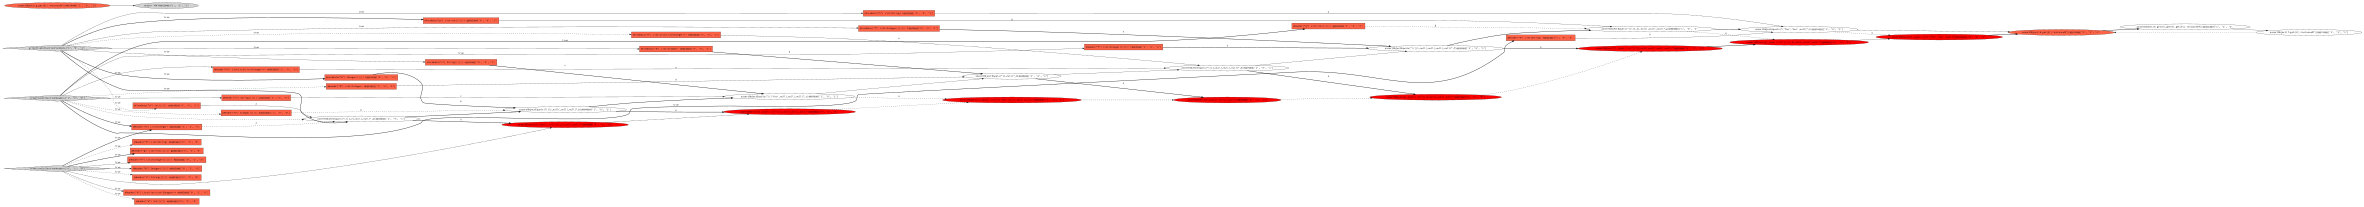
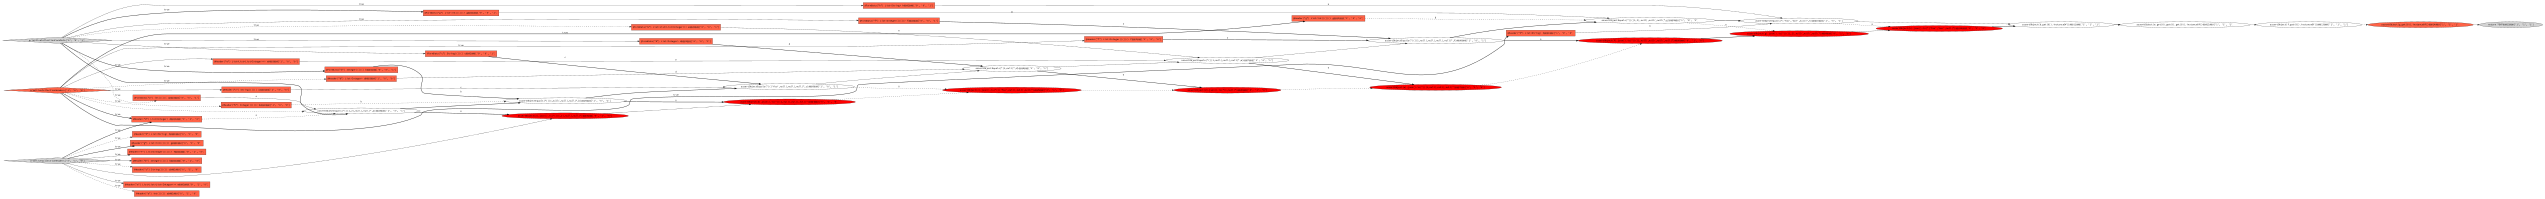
  digraph {
    fontname="Source Code Pro"
    rankdir=LR
    node [fillcolor=tomato fontname="Source Code Pro" shape=box style=filled]
    edge [fontname="Source Code Pro" style=solid]
    n1 [label="@Header(\"b\") Integer(((((( b@@@2@@@['1', '0', '0']"]
    n2 [fillcolor=white label="assertObjectEquals(\"(((1,null(,null(,null(\",b)@@@4@@@['1', '0', '1']" shape=ellipse]
    n3 [fillcolor=red label="assertObject(b).json().is(\"(((1,null(,null(,null(\")@@@4@@@['0', '1', '0']" shape=ellipse]
    n4 [fillcolor=white label="assertObjectEquals(\"((('foo',null(,null(,null(\",c)@@@5@@@['1', '0', '1']" shape=ellipse]
    n5 [label="@Header(\"e\") List<List<List<Integer>>> e@@@2@@@['0', '1', '0']"]
    n6 [label="@FormData(\"g\") List<int((((((> g@@@2@@@['0', '0', '1']"]
    n7 [fillcolor=white label="assertObjectEquals(\"((((1,2(,null(,null(,null(\",g)@@@9@@@['1', '0', '1']" shape=ellipse]
    n8 [fillcolor=white label="assertObjectEquals(\"('foo','bar',null(\",h)@@@10@@@['1', '0', '1']" shape=ellipse]
    n9 [fillcolor=red label="assertObject(g).json().is(\"((((1,2(,null(,null(,null(\")@@@9@@@['0', '1', '0']" shape=ellipse]
    n10 [fillcolor=red label="assertObject(e).json().is(\"(((1,null(,null(,null(\")@@@7@@@['0', '1', '0']" shape=ellipse]
    n11 [fillcolor=red label="assertObject(f).json().is(\"((((1,null(,null(,null(,null(\")@@@8@@@['0', '1', '0']" shape=ellipse]
    n12 [label="@Header(\"g\") List<int((((((> g@@@2@@@['1', '0', '0']"]
    n13 [fillcolor=white label="assertObject(e.get(0).get(0).get(0)).instanceOf()@@@12@@@['1', '1', '1']" shape=ellipse]
    n14 [fillcolor=white label="assertObject(f.get(0)).instanceOf()@@@13@@@['1', '1', '1']" shape=ellipse]
    n15 [label="assertObject(g.get(0)).instanceOf()@@@14@@@['1', '1', '1']" shape=ellipse]
    n16 [fillcolor=lightgray label="return \"OK\"@@@15@@@['1', '1', '1']" shape=ellipse]
    n17 [label="@Header(\"a\") int(((((( a@@@2@@@['0', '1', '0']"]
    n18 [fillcolor=red label="assertObject(d).json().is(\"(1,null(\")@@@6@@@['0', '1', '0']" shape=ellipse]
    n19 [fillcolor=red label="assertObject(h).json().is(\"('foo','bar',null(\")@@@10@@@['0', '1', '0']" shape=ellipse]
-   n20 [label="assertObject(d.get(0)).instanceOf()@@@11@@@['1', '1', '1']" shape=ellipse]
+   n20 [fillcolor=white label="assertObject(d.get(0)).instanceOf()@@@11@@@['1', '1', '1']" shape=ellipse]
    n21 [label="@Header(\"e\") List<List<List<Integer>>> e@@@2@@@['1', '0', '0']"]
    n22 [fillcolor=white label="assertObjectEquals(\"(((1,null(,null(,null(\",e)@@@7@@@['1', '0', '1']" shape=ellipse]
    n23 [fillcolor=white label="assertObjectEquals(\"((((1,null(,null(,null(,null(\",f)@@@8@@@['1', '0', '1']" shape=ellipse]
    n24 [label="@FormData(\"e\") List<List<List<Integer>>> e@@@2@@@['0', '0', '1']"]
    n25 [fillcolor=red label="assertObject(a).json().is(\"(((1,2(,null(,null(\")@@@3@@@['0', '1', '0']" shape=ellipse]
    n26 [fillcolor=red label="assertObject(c).json().is(\"((('foo',null(,null(,null(\")@@@5@@@['0', '1', '0']" shape=ellipse]
    n27 [label="@Header(\"h\") List<String> h@@@2@@@['0', '1', '0']"]
    n28 [label="@Header(\"d\") List<Integer> d@@@2@@@['1', '0', '0']"]
    n29 [fillcolor=white label="assertObjectEquals(\"(1,null(\",d)@@@6@@@['1', '0', '1']" shape=ellipse]
    n30 [label="@FormData(\"h\") List<String> h@@@2@@@['0', '0', '1']"]
    n31 [label="@Header(\"d\") List<Integer> d@@@2@@@['1', '1', '0']"]
    n32 [fillcolor=white label="assertObjectEquals(\"(((1,2(,null(,null(\",a)@@@3@@@['1', '0', '1']" shape=ellipse]
    n33 [label="@FormData(\"d\") List<Integer> d@@@2@@@['0', '0', '1']"]
    n34 [label="@Header(\"g\") List<int((((((> g@@@2@@@['0', '1', '0']"]
    n35 [fillcolor=lightgray label="primitiveCollectionFormData['0', '0', '1']" shape=diamond]
    n36 [label="@FormData(\"f\") List<Integer((((((> f@@@2@@@['0', '0', '1']"]
    n37 [label="@FormData(\"c\") String(((((( c@@@2@@@['0', '0', '1']"]
    n38 [label="@FormData(\"a\") int(((((( a@@@2@@@['0', '0', '1']"]
    n39 [label="@FormData(\"b\") Integer(((((( b@@@2@@@['0', '0', '1']"]
    n40 [fillcolor=lightgray label="primitiveCollectionHeaders['0', '1', '0']" shape=diamond]
    n41 [label="@Header(\"f\") List<Integer((((((> f@@@2@@@['0', '1', '0']"]
    n42 [label="@Header(\"b\") Integer(((((( b@@@2@@@['0', '1', '0']"]
    n43 [label="@Header(\"c\") String(((((( c@@@2@@@['0', '1', '0']"]
    n44 [label="@Header(\"f\") List<Integer((((((> f@@@2@@@['1', '0', '0']"]
-   n45 [fillcolor=lightgray label="primitiveCollectionHeaders['1', '0', '0']" shape=diamond]
+   n45 [label="primitiveCollectionHeaders['1', '0', '0']" shape=diamond]
    n46 [label="@Header(\"c\") String(((((( c@@@2@@@['1', '0', '0']"]
    n47 [label="@Header(\"h\") List<String> h@@@2@@@['1', '0', '0']"]
    n1 -> n2 [label=b style=dashed]
    n2 -> n3 [label=0 style=bold]
    n2 -> n4 [style=bold]
    n3 -> n26 [style=dashed]
    n4 -> n26 [label=0 style=dashed]
    n4 -> n29
    n6 -> n7 [label=g]
    n7 -> n8 [style=bold]
    n7 -> n9 [label=0 style=dashed]
    n8 -> n19 [label=0 style=dashed]
    n8 -> n20
    n9 -> n19
    n10 -> n11 [style=dashed]
    n11 -> n9 [style=bold]
    n12 -> n7 [label=g style=dashed]
    n13 -> n14
-   n14 -> n20 [style=dashed]
+   n14 -> n15 [style=dashed]
    n15 -> n16
    n18 -> n10 [style=dashed]
    n19 -> n20 [style=bold]
    n20 -> n13 [style=bold]
    n21 -> n22 [label=e]
    n22 -> n10 [label=0 style=bold]
    n22 -> n23
    n23 -> n7 [style=bold]
    n23 -> n11 [label=0 style=bold]
    n24 -> n22 [label=e]
    n25 -> n3
    n26 -> n18 [style=dashed]
    n28 -> n29 [label=d]
    n29 -> n18 [label=0 style=bold]
    n29 -> n22
    n30 -> n8 [label=h]
    n31 -> n32 [label=a style=dashed]
    n32 -> n2 [style=bold]
    n32 -> n25 [label=0 style=bold]
    n33 -> n29 [label=d style=bold]
    n35 -> n6 [label=true style=bold]
    n35 -> n24 [label=true style=dashed]
    n35 -> n30 [label=true]
    n35 -> n32 [style=bold]
    n35 -> n33 [label=true]
    n35 -> n36 [label=true]
    n35 -> n37 [label=true]
    n35 -> n38 [label=true style=dashed]
    n35 -> n39 [label=true style=bold]
    n36 -> n23 [label=f style=bold]
    n37 -> n4 [label=c style=bold]
    n38 -> n32 [label=a]
    n39 -> n2 [label=b style=bold]
    n40 -> n5 [label=true]
    n40 -> n17 [label=true style=dashed]
    n40 -> n25
    n40 -> n27 [label=true style=dashed]
    n40 -> n31 [label=true style=bold]
    n40 -> n34 [label=true style=bold]
    n40 -> n41 [label=true]
    n40 -> n42 [label=true]
    n40 -> n43 [label=true style=dashed]
    n44 -> n23 [label=f style=bold]
    n45 -> n1 [label=true style=dashed]
    n45 -> n12 [label=true style=bold]
    n45 -> n21 [label=true]
    n45 -> n28 [label=true style=dashed]
    n45 -> n31 [label=true style=bold]
    n45 -> n32 [style=dashed]
    n45 -> n44 [label=true]
    n45 -> n46 [label=true]
    n45 -> n47 [label=true style=bold]
    n46 -> n4 [label=c]
    n47 -> n8 [label=h]
  }
